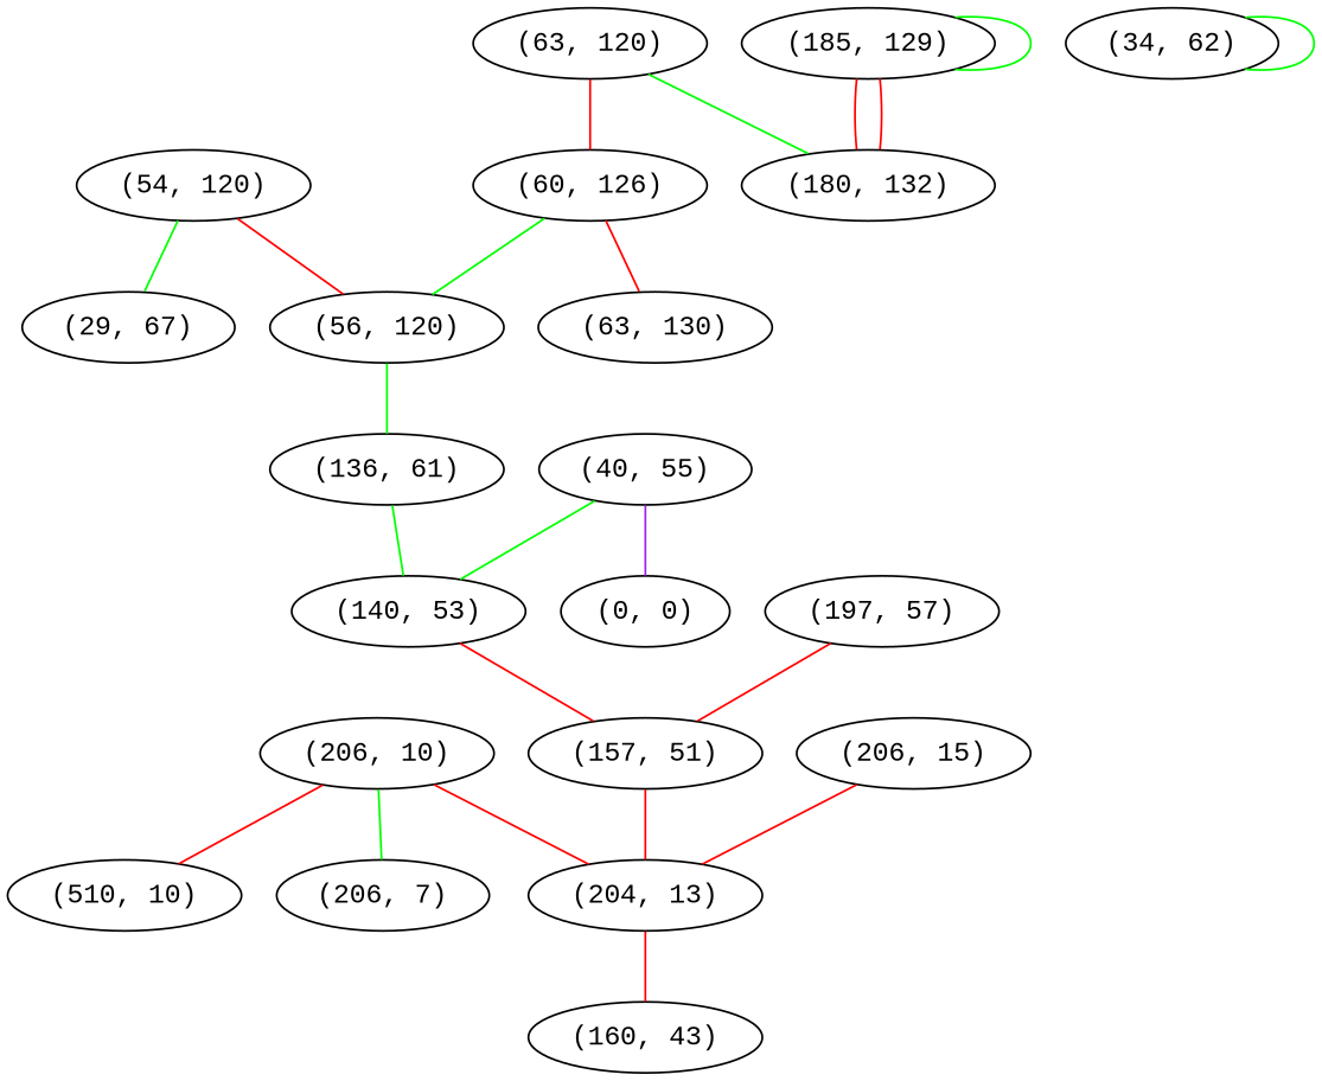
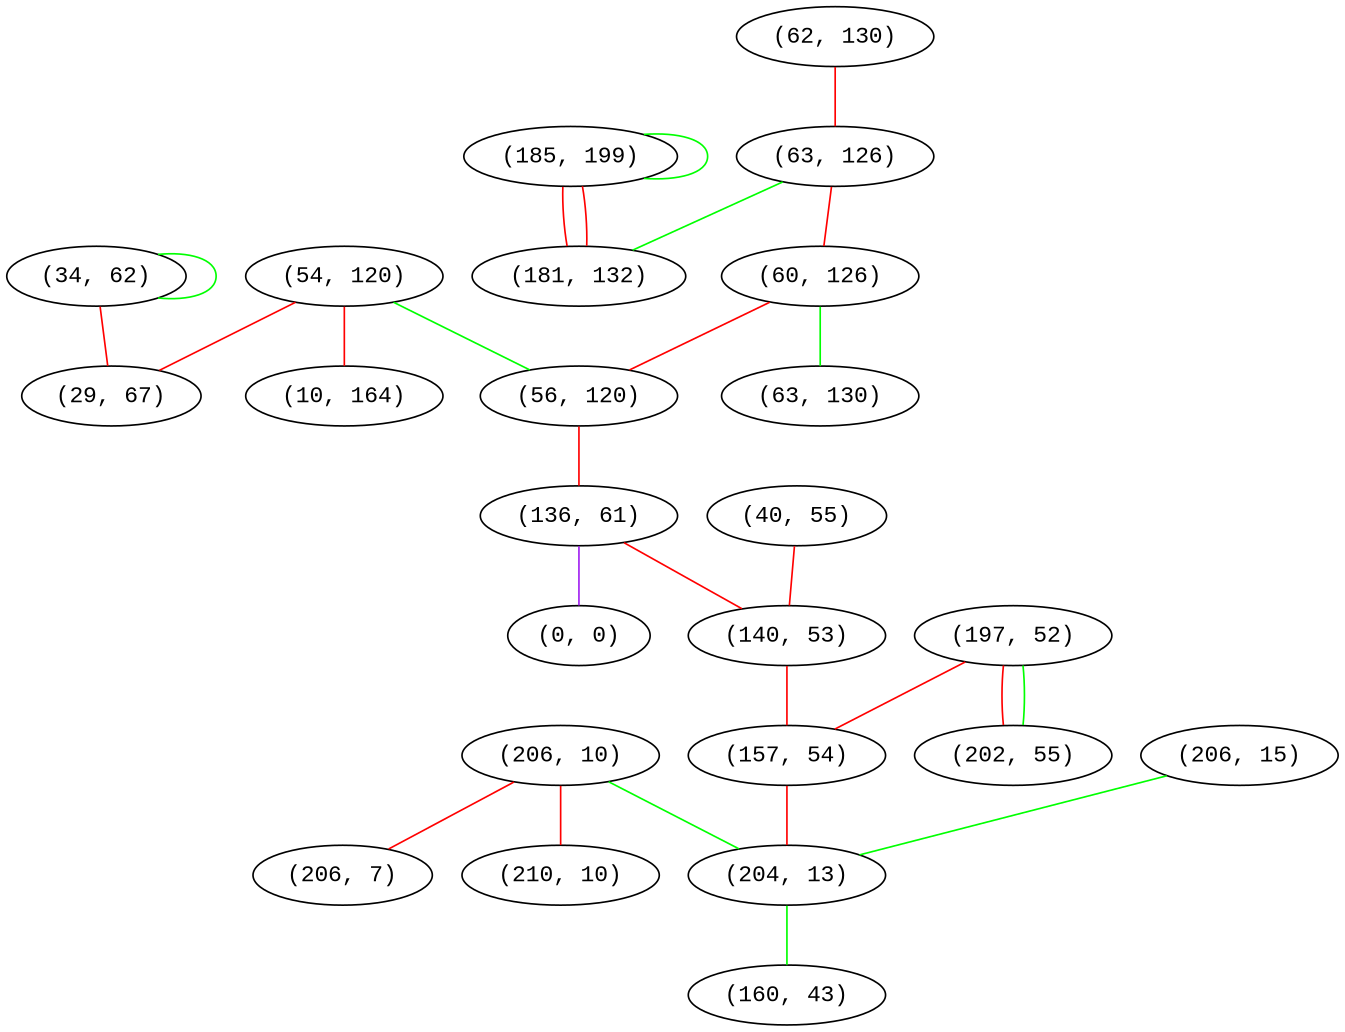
  graph {
    fontname="Liberation Mono"
    node [fontname="Liberation Mono"]
    edge [color=red fontname="Liberation Mono" weight=1]
    "(206, 10)"
-   "(210, 10)" [label="(510, 10)"]
+   "(210, 10)"
    "(206, 7)"
    "(204, 13)"
    "(160, 43)"
    "(54, 120)"
    "(56, 120)"
+   "(10, 164)"
    "(29, 67)"
    "(136, 61)"
    "(40, 55)"
    "(0, 0)"
    "(140, 53)"
-   "(157, 51)"
-   "(63, 126)" [label="(63, 120)"]
+   "(157, 51)" [label="(157, 54)"]
+   "(62, 130)"
+   "(63, 126)"
    "(60, 126)"
-   "(180, 132)"
-   "(197, 52)" [label="(197, 57)"]
+   "(180, 132)" [label="(181, 132)"]
+   "(197, 52)"
+   "(202, 55)"
    "(206, 15)"
    n22 [label="(63, 130)"]
-   "(185, 129)"
+   "(185, 129)" [label="(185, 199)"]
    "(34, 62)"
    "(206, 10)" -- "(210, 10)"
-   "(206, 10)" -- "(206, 7)" [color=green]
-   "(206, 10)" -- "(204, 13)"
-   "(204, 13)" -- "(160, 43)"
-   "(54, 120)" -- "(56, 120)"
-   "(54, 120)" -- "(29, 67)" [color=green]
-   "(56, 120)" -- "(136, 61)" [color=green]
-   "(136, 61)" -- "(140, 53)" [color=green]
-   "(40, 55)" -- "(0, 0)" [color=purple weight=4]
-   "(40, 55)" -- "(140, 53)" [color=green]
+   "(206, 10)" -- "(206, 7)"
+   "(206, 10)" -- "(204, 13)" [color=green]
+   "(204, 13)" -- "(160, 43)" [color=green]
+   "(54, 120)" -- "(56, 120)" [color=green]
+   "(54, 120)" -- "(10, 164)"
+   "(54, 120)" -- "(29, 67)"
+   "(56, 120)" -- "(136, 61)"
+   "(136, 61)" -- "(140, 53)"
+   "(136, 61)" -- "(0, 0)" [color=purple weight=4]
+   "(40, 55)" -- "(140, 53)"
    "(140, 53)" -- "(157, 51)"
    "(157, 51)" -- "(204, 13)"
+   "(62, 130)" -- "(63, 126)"
    "(63, 126)" -- "(60, 126)"
    "(63, 126)" -- "(180, 132)" [color=green]
-   "(60, 126)" -- "(56, 120)" [color=green]
-   "(60, 126)" -- n22
+   "(60, 126)" -- "(56, 120)"
+   "(60, 126)" -- n22 [color=green]
    "(197, 52)" -- "(157, 51)"
-   "(206, 15)" -- "(204, 13)"
+   "(197, 52)" -- "(202, 55)"
+   "(197, 52)" -- "(202, 55)" [color=green weight=2]
+   "(206, 15)" -- "(204, 13)" [color=green]
    "(185, 129)" -- "(180, 132)"
    "(185, 129)" -- "(180, 132)"
    "(185, 129)" -- "(185, 129)" [color=green weight=2]
+   "(34, 62)" -- "(29, 67)"
    "(34, 62)" -- "(34, 62)" [color=green weight=2]
  }
